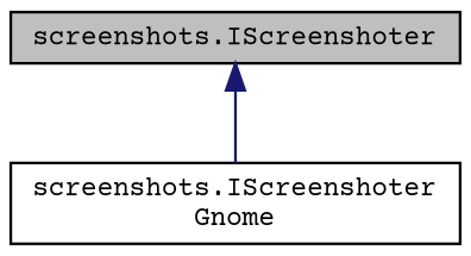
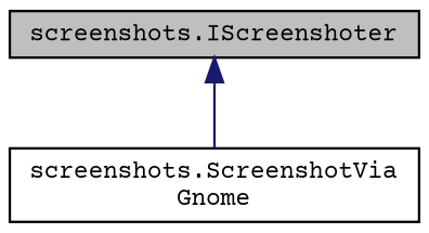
  digraph {
    fontname="Courier Prime"
    node [color=black fontname="Courier Prime" fontsize=10 shape=record style=filled]
    n1 [fillcolor=grey75 fontcolor=black height=0.2 label="screenshots.IScreenshoter" width=0.4]
-   n2 [fillcolor=white height=0.2 label="screenshots.IScreenshoter\lGnome" width=0.4]
+   n2 [fillcolor=white height=0.2 label="screenshots.ScreenshotVia\lGnome" width=0.4]
    n1 -> n2 [color=midnightblue dir=back fontname="Courier Prime" fontsize=10 labelfontname=Helvetica labelfontsize=10 style=solid]
  }
